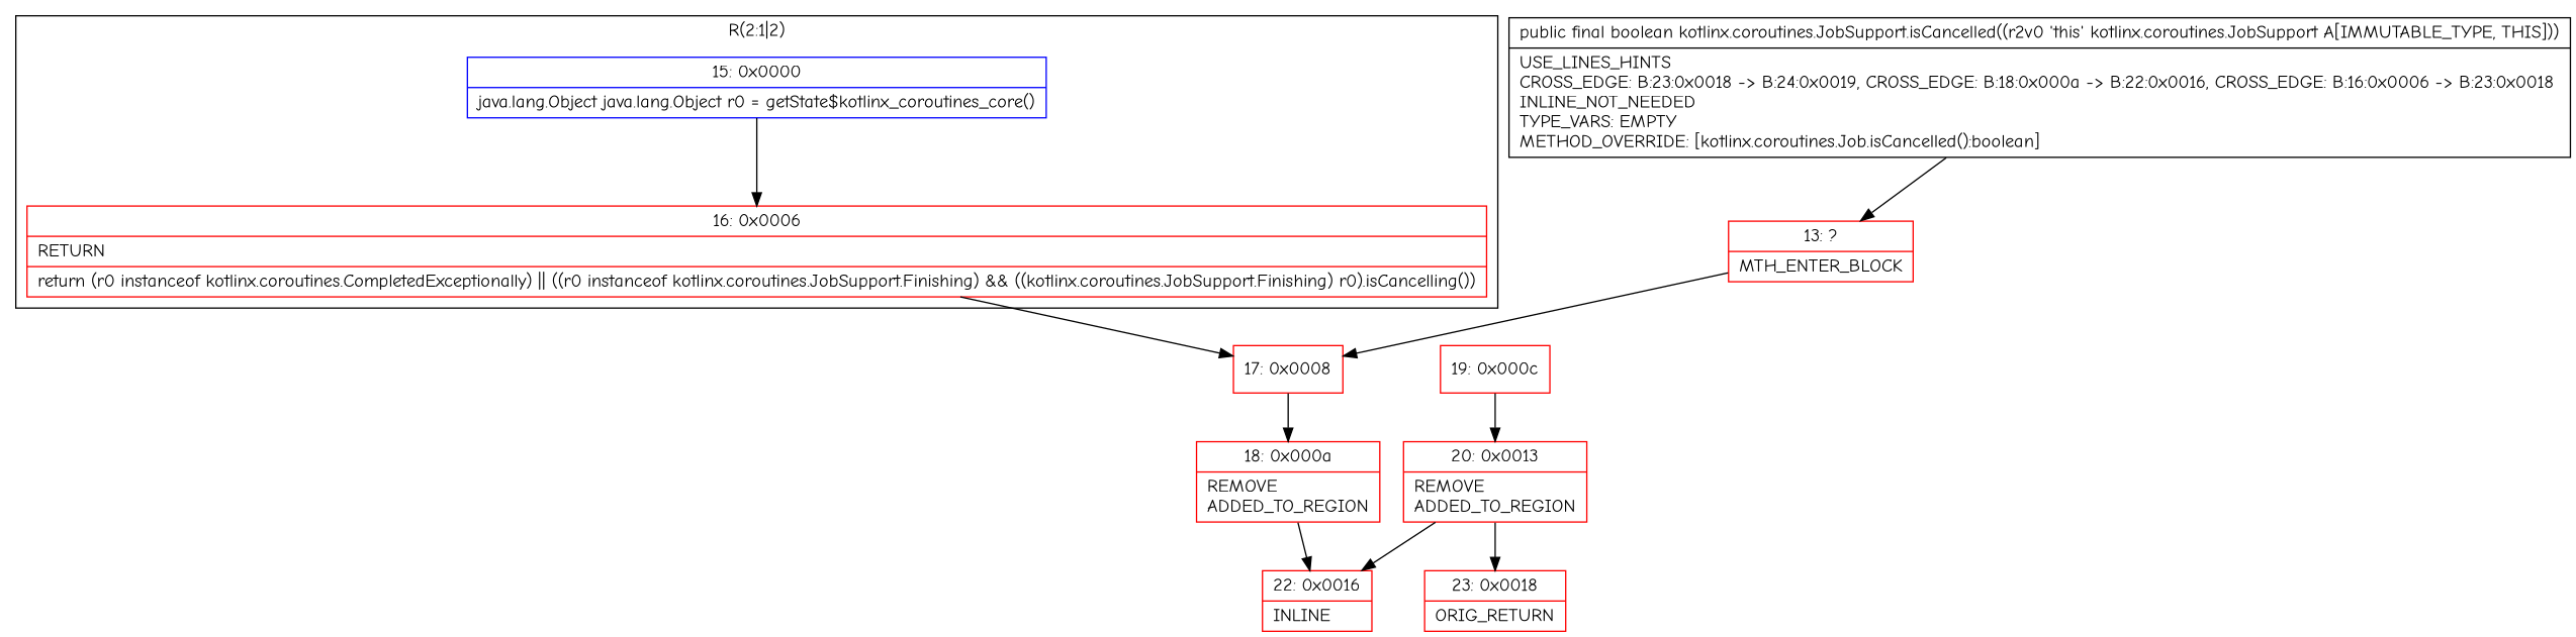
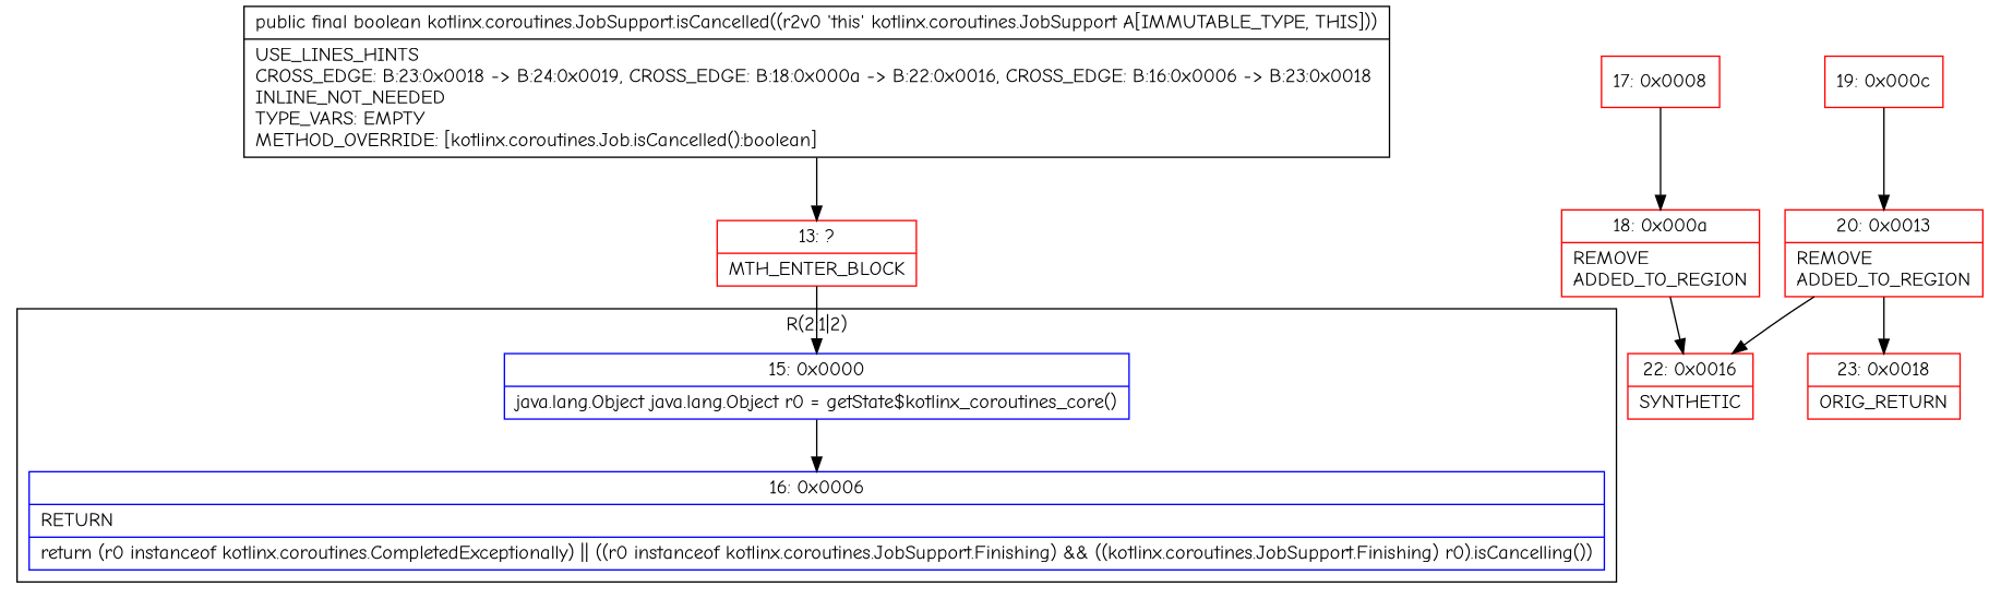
  digraph {
    fontname="Comic Neue"
    node [color=red fontname="Comic Neue" shape=record]
    edge [fontname="Comic Neue"]
    n1 [color=blue label="{15\:\ 0x0000|java.lang.Object java.lang.Object r0 = getState$kotlinx_coroutines_core()\l}"]
-   n2 [label="{16\:\ 0x0006|RETURN\l|return (r0 instanceof kotlinx.coroutines.CompletedExceptionally) \|\| ((r0 instanceof kotlinx.coroutines.JobSupport.Finishing) && ((kotlinx.coroutines.JobSupport.Finishing) r0).isCancelling())\l}"]
+   n2 [color=blue label="{16\:\ 0x0006|RETURN\l|return (r0 instanceof kotlinx.coroutines.CompletedExceptionally) \|\| ((r0 instanceof kotlinx.coroutines.JobSupport.Finishing) && ((kotlinx.coroutines.JobSupport.Finishing) r0).isCancelling())\l}"]
    n3 [label="{17\:\ 0x0008}"]
    n4 [label="{18\:\ 0x000a|REMOVE\lADDED_TO_REGION\l}"]
    n5 [label="{23\:\ 0x0018|ORIG_RETURN\l}"]
    n6 [label="{13\:\ ?|MTH_ENTER_BLOCK\l}"]
-   n7 [label="{22\:\ 0x0016|INLINE\l}"]
+   n7 [label="{22\:\ 0x0016|SYNTHETIC\l}"]
    n8 [label="{19\:\ 0x000c}"]
    n9 [label="{20\:\ 0x0013|REMOVE\lADDED_TO_REGION\l}"]
    n10 [label="{public final boolean kotlinx.coroutines.JobSupport.isCancelled((r2v0 'this' kotlinx.coroutines.JobSupport A[IMMUTABLE_TYPE, THIS]))  | USE_LINES_HINTS\lCROSS_EDGE: B:23:0x0018 \-\> B:24:0x0019, CROSS_EDGE: B:18:0x000a \-\> B:22:0x0016, CROSS_EDGE: B:16:0x0006 \-\> B:23:0x0018\lINLINE_NOT_NEEDED\lTYPE_VARS: EMPTY\lMETHOD_OVERRIDE: [kotlinx.coroutines.Job.isCancelled():boolean]\l}" color=""]
    subgraph cluster_1 {
      label="R(2:1|2)"
      n1
      n2
    }
    n1 -> n2
-   n2 -> n3
    n3 -> n4
    n4 -> n7
-   n6 -> n3
+   n6 -> n1
    n8 -> n9
    n9 -> n5
    n9 -> n7
    n10 -> n6
  }
